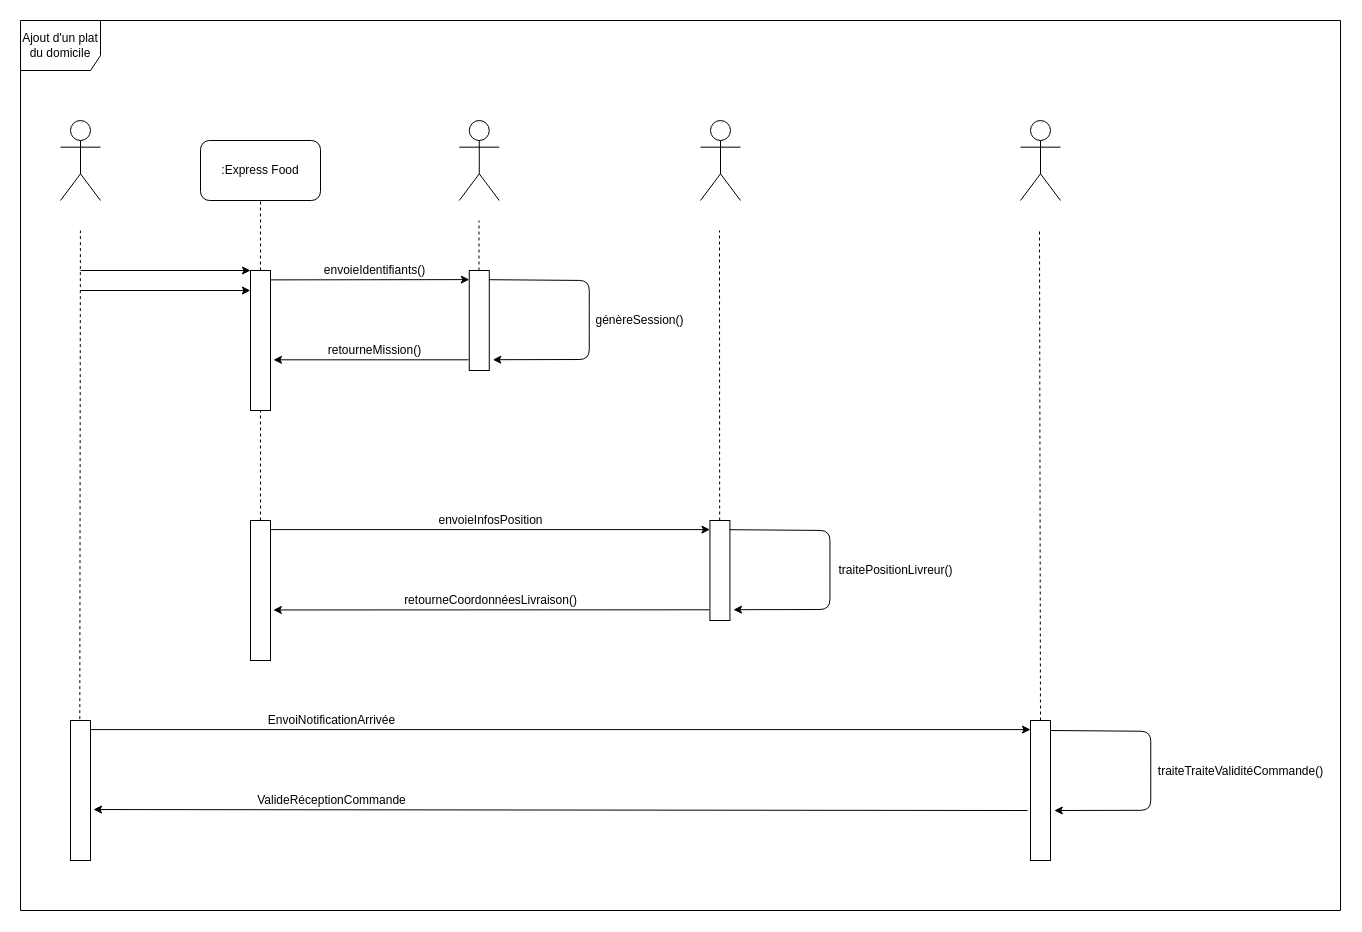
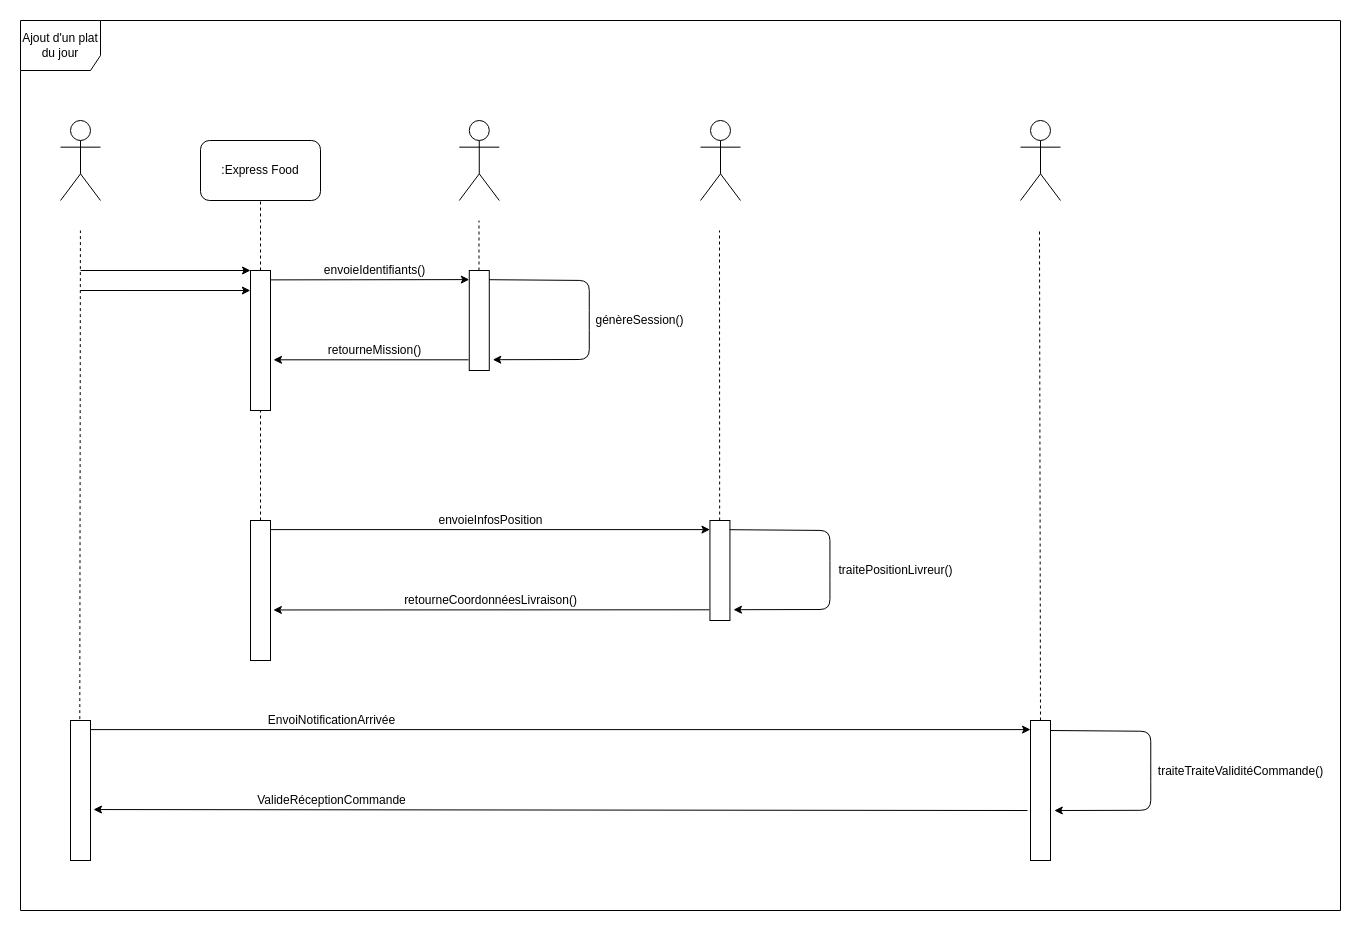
  <mxCell id="0" />
  <mxCell id="1" parent="0" />
  <mxCell id="2" value="&lt;font style=&quot;font-size: 12px&quot; face=&quot;Helvetica&quot; color=&quot;#ffffff&quot;&gt;&lt;span id=&quot;docs-internal-guid-d50050bc-7fff-994a-3e60-8d328730251a&quot; style=&quot;background-color: transparent ; font-style: normal ; font-variant: normal ; text-decoration: none ; vertical-align: baseline&quot;&gt;:Livreur à domicile&lt;br&gt;&lt;/span&gt;&lt;/font&gt;" style="shape=umlActor;verticalLabelPosition=bottom;verticalAlign=top;html=1;" vertex="1" parent="1"><mxGeometry x="60" y="120" width="40" height="80" as="geometry" /></mxCell>
  <mxCell id="3" value=":Express Food" style="rounded=1;whiteSpace=wrap;html=1;" vertex="1" parent="1"><mxGeometry x="200" y="140" width="120" height="60" as="geometry" /></mxCell>
  <mxCell id="4" value="&lt;font style=&quot;font-size: 12px&quot; face=&quot;Helvetica&quot; color=&quot;#ffffff&quot;&gt;&lt;span id=&quot;docs-internal-guid-d50050bc-7fff-994a-3e60-8d328730251a&quot; style=&quot;background-color: transparent ; font-style: normal ; font-variant: normal ; text-decoration: none ; vertical-align: baseline&quot;&gt;:Système de géolocalisation&lt;br&gt;&lt;/span&gt;&lt;/font&gt;" style="shape=umlActor;verticalLabelPosition=bottom;verticalAlign=top;html=1;" vertex="1" parent="1"><mxGeometry x="700" y="120" width="40" height="80" as="geometry" /></mxCell>
  <mxCell id="5" value="&lt;font style=&quot;font-size: 12px&quot; face=&quot;Helvetica&quot; color=&quot;#ffffff&quot;&gt;&lt;span id=&quot;docs-internal-guid-d50050bc-7fff-994a-3e60-8d328730251a&quot; style=&quot;background-color: transparent ; font-style: normal ; font-variant: normal ; text-decoration: none ; vertical-align: baseline&quot;&gt;:Système d'autentication&lt;br&gt;&lt;/span&gt;&lt;/font&gt;" style="shape=umlActor;verticalLabelPosition=bottom;verticalAlign=top;html=1;" vertex="1" parent="1"><mxGeometry x="458.78" y="120" width="40" height="80" as="geometry" /></mxCell>
  <mxCell id="6" value="" style="endArrow=none;dashed=1;html=1;entryX=0.5;entryY=1;entryDx=0;entryDy=0;startArrow=none;" edge="1" parent="1" source="8" target="3"><mxGeometry width="50" height="50" relative="1" as="geometry"><mxPoint x="258.73" y="310" as="sourcePoint" /><mxPoint x="250" y="200" as="targetPoint" /></mxGeometry></mxCell>
  <mxCell id="7" value="" style="endArrow=classic;html=1;entryX=0;entryY=0;entryDx=0;entryDy=0;" edge="1" parent="1" target="8"><mxGeometry width="50" height="50" relative="1" as="geometry"><mxPoint x="80" y="270" as="sourcePoint" /><mxPoint x="238.48" y="270" as="targetPoint" /></mxGeometry></mxCell>
  <mxCell id="8" value="" style="rounded=0;whiteSpace=wrap;html=1;" vertex="1" parent="1"><mxGeometry x="250" y="270" width="20" height="140" as="geometry" /></mxCell>
  <mxCell id="9" value="" style="endArrow=none;dashed=1;html=1;entryX=0.5;entryY=1;entryDx=0;entryDy=0;" edge="1" parent="1" target="8"><mxGeometry width="50" height="50" relative="1" as="geometry"><mxPoint x="260" y="520" as="sourcePoint" /><mxPoint x="260" y="420" as="targetPoint" /></mxGeometry></mxCell>
  <mxCell id="10" value="" style="endArrow=classic;html=1;entryX=-0.007;entryY=0.143;entryDx=0;entryDy=0;entryPerimeter=0;" edge="1" parent="1" target="8"><mxGeometry width="50" height="50" relative="1" as="geometry"><mxPoint x="80" y="290" as="sourcePoint" /><mxPoint x="248" y="290" as="targetPoint" /></mxGeometry></mxCell>
  <mxCell id="11" value="" style="rounded=0;whiteSpace=wrap;html=1;" vertex="1" parent="1"><mxGeometry x="468.78" y="270" width="20" height="100" as="geometry" /></mxCell>
  <mxCell id="12" value="" style="endArrow=classic;html=1;exitX=0.986;exitY=0.092;exitDx=0;exitDy=0;exitPerimeter=0;entryX=1.176;entryY=0.892;entryDx=0;entryDy=0;entryPerimeter=0;" edge="1" parent="1" source="11" target="11"><mxGeometry width="50" height="50" relative="1" as="geometry"><mxPoint x="508.78" y="280" as="sourcePoint" /><mxPoint x="498.78" y="360" as="targetPoint" /><Array as="points"><mxPoint x="588.78" y="280" /><mxPoint x="588.78" y="320" /><mxPoint x="588.78" y="359" /></Array></mxGeometry></mxCell>
  <mxCell id="13" value="" style="endArrow=classic;html=1;exitX=0.995;exitY=0.067;exitDx=0;exitDy=0;exitPerimeter=0;entryX=0;entryY=0.091;entryDx=0;entryDy=0;entryPerimeter=0;" edge="1" parent="1" source="8" target="11"><mxGeometry width="50" height="50" relative="1" as="geometry"><mxPoint x="280" y="279.1" as="sourcePoint" /><mxPoint x="398.78" y="290" as="targetPoint" /></mxGeometry></mxCell>
  <mxCell id="14" value="génèreSession()" style="text;html=1;align=center;verticalAlign=middle;resizable=0;points=[];autosize=1;strokeColor=none;fillColor=none;" vertex="1" parent="1"><mxGeometry x="588.78" y="310" width="100" height="20" as="geometry" /></mxCell>
  <mxCell id="15" value="envoieIdentifiants()" style="text;html=1;align=center;verticalAlign=middle;resizable=0;points=[];autosize=1;strokeColor=none;fillColor=none;" vertex="1" parent="1"><mxGeometry x="313.78" y="260" width="120" height="20" as="geometry" /></mxCell>
  <mxCell id="16" value="" style="endArrow=classic;html=1;exitX=-0.036;exitY=0.893;exitDx=0;exitDy=0;exitPerimeter=0;entryX=1.15;entryY=0.638;entryDx=0;entryDy=0;entryPerimeter=0;" edge="1" parent="1" source="11" target="8"><mxGeometry width="50" height="50" relative="1" as="geometry"><mxPoint x="290" y="289.1" as="sourcePoint" /><mxPoint x="281.2" y="359.32" as="targetPoint" /></mxGeometry></mxCell>
  <mxCell id="17" value="retourneMission()" style="text;html=1;align=center;verticalAlign=middle;resizable=0;points=[];autosize=1;strokeColor=none;fillColor=none;" vertex="1" parent="1"><mxGeometry x="318.78" y="340" width="110" height="20" as="geometry" /></mxCell>
  <mxCell id="18" value="" style="endArrow=none;dashed=1;html=1;startArrow=none;" edge="1" parent="1"><mxGeometry width="50" height="50" relative="1" as="geometry"><mxPoint x="478.49" y="270" as="sourcePoint" /><mxPoint x="478.49" y="220" as="targetPoint" /></mxGeometry></mxCell>
  <mxCell id="19" value="" style="rounded=0;whiteSpace=wrap;html=1;" vertex="1" parent="1"><mxGeometry x="250" y="520" width="20" height="140" as="geometry" /></mxCell>
  <mxCell id="20" value="" style="rounded=0;whiteSpace=wrap;html=1;" vertex="1" parent="1"><mxGeometry x="709.44" y="520" width="20" height="100" as="geometry" /></mxCell>
  <mxCell id="21" value="" style="endArrow=classic;html=1;exitX=0.986;exitY=0.092;exitDx=0;exitDy=0;exitPerimeter=0;entryX=1.176;entryY=0.892;entryDx=0;entryDy=0;entryPerimeter=0;" edge="1" parent="1" source="20" target="20"><mxGeometry width="50" height="50" relative="1" as="geometry"><mxPoint x="749.44" y="530" as="sourcePoint" /><mxPoint x="739.44" y="610" as="targetPoint" /><Array as="points"><mxPoint x="829.44" y="530" /><mxPoint x="829.44" y="570" /><mxPoint x="829.44" y="609" /></Array></mxGeometry></mxCell>
  <mxCell id="22" value="" style="endArrow=classic;html=1;exitX=1;exitY=0.065;exitDx=0;exitDy=0;exitPerimeter=0;entryX=0;entryY=0.091;entryDx=0;entryDy=0;entryPerimeter=0;" edge="1" parent="1" target="20" source="19"><mxGeometry width="50" height="50" relative="1" as="geometry"><mxPoint x="510.56" y="529.38" as="sourcePoint" /><mxPoint x="639.44" y="540" as="targetPoint" /></mxGeometry></mxCell>
  <mxCell id="23" value="traitePositionLivreur()" style="text;html=1;align=center;verticalAlign=middle;resizable=0;points=[];autosize=1;strokeColor=none;fillColor=none;" vertex="1" parent="1"><mxGeometry x="830" y="560" width="130" height="20" as="geometry" /></mxCell>
  <mxCell id="24" value="envoieInfosPosition" style="text;html=1;align=center;verticalAlign=middle;resizable=0;points=[];autosize=1;strokeColor=none;fillColor=none;" vertex="1" parent="1"><mxGeometry x="430" y="510" width="120" height="20" as="geometry" /></mxCell>
  <mxCell id="25" value="" style="endArrow=classic;html=1;exitX=-0.036;exitY=0.893;exitDx=0;exitDy=0;exitPerimeter=0;entryX=1.142;entryY=0.639;entryDx=0;entryDy=0;entryPerimeter=0;" edge="1" parent="1" source="20" target="19"><mxGeometry width="50" height="50" relative="1" as="geometry"><mxPoint x="530.66" y="539.1" as="sourcePoint" /><mxPoint x="513.66" y="609.32" as="targetPoint" /></mxGeometry></mxCell>
  <mxCell id="26" value="retourneCoordonnéesLivraison()" style="text;html=1;align=center;verticalAlign=middle;resizable=0;points=[];autosize=1;strokeColor=none;fillColor=none;" vertex="1" parent="1"><mxGeometry x="395" y="590" width="190" height="20" as="geometry" /></mxCell>
  <mxCell id="27" value="" style="endArrow=none;dashed=1;html=1;startArrow=none;" edge="1" parent="1"><mxGeometry width="50" height="50" relative="1" as="geometry"><mxPoint x="719.15" y="520" as="sourcePoint" /><mxPoint x="719" y="230" as="targetPoint" /></mxGeometry></mxCell>
  <mxCell id="28" value="" style="endArrow=none;dashed=1;html=1;entryX=0.5;entryY=1;entryDx=0;entryDy=0;exitX=0.465;exitY=-0.01;exitDx=0;exitDy=0;exitPerimeter=0;" edge="1" parent="1" source="32"><mxGeometry width="50" height="50" relative="1" as="geometry"><mxPoint x="79.5" y="710" as="sourcePoint" /><mxPoint x="79.91" y="230" as="targetPoint" /></mxGeometry></mxCell>
  <mxCell id="29" value="&lt;font style=&quot;font-size: 12px&quot; face=&quot;Helvetica&quot; color=&quot;#ffffff&quot;&gt;&lt;span id=&quot;docs-internal-guid-d50050bc-7fff-994a-3e60-8d328730251a&quot; style=&quot;background-color: transparent ; font-style: normal ; font-variant: normal ; text-decoration: none ; vertical-align: baseline&quot;&gt;:Client&lt;br&gt;&lt;/span&gt;&lt;/font&gt;" style="shape=umlActor;verticalLabelPosition=bottom;verticalAlign=top;html=1;" vertex="1" parent="1"><mxGeometry x="1020" y="120" width="40" height="80" as="geometry" /></mxCell>
  <mxCell id="30" value="" style="endArrow=none;dashed=1;html=1;startArrow=none;exitX=0.5;exitY=0;exitDx=0;exitDy=0;" edge="1" parent="1" source="31"><mxGeometry width="50" height="50" relative="1" as="geometry"><mxPoint x="1039" y="680" as="sourcePoint" /><mxPoint x="1039" y="230" as="targetPoint" /></mxGeometry></mxCell>
  <mxCell id="31" value="" style="rounded=0;whiteSpace=wrap;html=1;" vertex="1" parent="1"><mxGeometry x="1030" y="720" width="20" height="140" as="geometry" /></mxCell>
  <mxCell id="32" value="" style="rounded=0;whiteSpace=wrap;html=1;" vertex="1" parent="1"><mxGeometry x="70" y="720" width="20" height="140" as="geometry" /></mxCell>
  <mxCell id="33" value="" style="endArrow=classic;html=1;exitX=1;exitY=0.065;exitDx=0;exitDy=0;exitPerimeter=0;entryX=0;entryY=0.065;entryDx=0;entryDy=0;entryPerimeter=0;" edge="1" parent="1" source="32" target="31"><mxGeometry width="50" height="50" relative="1" as="geometry"><mxPoint x="110.56" y="729.1" as="sourcePoint" /><mxPoint x="550" y="729.1" as="targetPoint" /></mxGeometry></mxCell>
  <mxCell id="34" value="EnvoiNotificationArrivée" style="text;html=1;align=center;verticalAlign=middle;resizable=0;points=[];autosize=1;strokeColor=none;fillColor=none;" vertex="1" parent="1"><mxGeometry x="260.56" y="710" width="140" height="20" as="geometry" /></mxCell>
  <mxCell id="35" value="" style="endArrow=classic;html=1;exitX=-0.15;exitY=0.643;exitDx=0;exitDy=0;exitPerimeter=0;entryX=1.15;entryY=0.636;entryDx=0;entryDy=0;entryPerimeter=0;" edge="1" parent="1" source="31" target="32"><mxGeometry width="50" height="50" relative="1" as="geometry"><mxPoint x="549.28" y="809.3" as="sourcePoint" /><mxPoint x="113.4" y="809.46" as="targetPoint" /></mxGeometry></mxCell>
  <mxCell id="36" value="ValideRéceptionCommande" style="text;html=1;align=center;verticalAlign=middle;resizable=0;points=[];autosize=1;strokeColor=none;fillColor=none;" vertex="1" parent="1"><mxGeometry x="250.56" y="790" width="160" height="20" as="geometry" /></mxCell>
  <mxCell id="37" value="" style="endArrow=classic;html=1;exitX=0.986;exitY=0.092;exitDx=0;exitDy=0;exitPerimeter=0;entryX=1.176;entryY=0.892;entryDx=0;entryDy=0;entryPerimeter=0;" edge="1" parent="1"><mxGeometry width="50" height="50" relative="1" as="geometry"><mxPoint x="1050" y="730" as="sourcePoint" /><mxPoint x="1053.8" y="810" as="targetPoint" /><Array as="points"><mxPoint x="1150.28" y="730.8" /><mxPoint x="1150.28" y="770.8" /><mxPoint x="1150.28" y="809.8" /></Array></mxGeometry></mxCell>
  <mxCell id="38" value="traiteTraiteValiditéCommande()" style="text;html=1;align=center;verticalAlign=middle;resizable=0;points=[];autosize=1;strokeColor=none;fillColor=none;" vertex="1" parent="1"><mxGeometry x="1150" y="760.8" width="180" height="20" as="geometry" /></mxCell>
- <mxCell id="39" value="Ajout d'un plat du domicile" style="shape=umlFrame;whiteSpace=wrap;html=1;width=80;height=50;" vertex="1" parent="1"><mxGeometry x="20" y="20" width="1320" height="890" as="geometry" /></mxCell>
+ <mxCell id="39" value="Ajout d'un plat du jour" style="shape=umlFrame;whiteSpace=wrap;html=1;width=80;height=50;" vertex="1" parent="1"><mxGeometry x="20" y="20" width="1320" height="890" as="geometry" /></mxCell>
